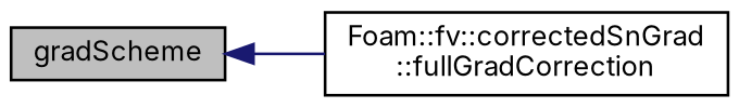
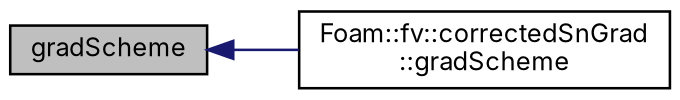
  digraph {
    rankdir=LR
    fontname=Inter
    node [color=black fontname=Inter fontsize=10 shape=record]
    n1 [fillcolor=grey75 fontcolor=black height=0.2 label=gradScheme style=filled width=0.4]
-   n2 [height=0.2 label="Foam::fv::correctedSnGrad\l::fullGradCorrection" width=0.4]
+   n2 [height=0.2 label="Foam::fv::correctedSnGrad\l::gradScheme" width=0.4]
    n1 -> n2 [color=midnightblue dir=back fontname=Inter fontsize=10 labelfontname=FreeSans labelfontsize=10 style=solid]
  }
